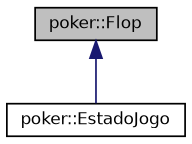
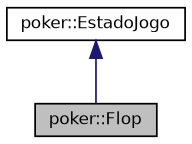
  digraph {
    node [color=black fontname=Helvetica fontsize=10 shape=record style=filled]
    n1 [fillcolor=grey75 fontcolor=black height=0.2 label="poker::Flop" width=0.4]
    n2 [fillcolor=white height=0.2 label="poker::EstadoJogo" width=0.4]
-   n1 -> n2 [color=midnightblue dir=back fontname=Helvetica fontsize=10 labelfontname=Helvetica labelfontsize=10 style=solid]
+   n2 -> n1 [color=midnightblue dir=back fontname=Helvetica fontsize=10 labelfontname=Helvetica labelfontsize=10 style=solid]
  }
